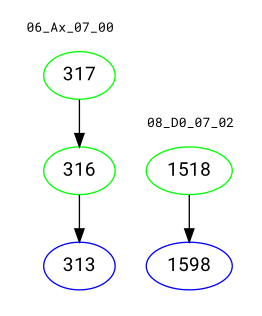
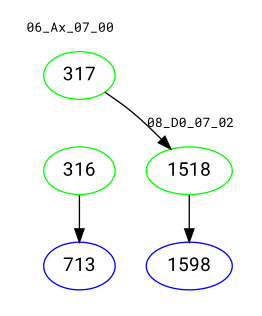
  digraph {
    fontname="Roboto Mono"
    node [color=green fontname="Roboto Mono"]
    edge [color=black fontname="Roboto Mono"]
    n1 [label=317]
    n2 [label=316]
-   n3 [color=blue label=313]
+   n3 [color=blue label=713]
    n4 [label=1518]
    n5 [color=blue label=1598]
    subgraph cluster_1 {
      color=white
      fontsize=10
      label="06_Ax_07_00"
      n1
      n2
      n3
    }
    subgraph cluster_2 {
      color=white
      fontsize=10
      label="08_D0_07_02"
      n4
      n5
    }
-   n1 -> n2
+   n1 -> n4
    n2 -> n3
    n4 -> n5
  }
